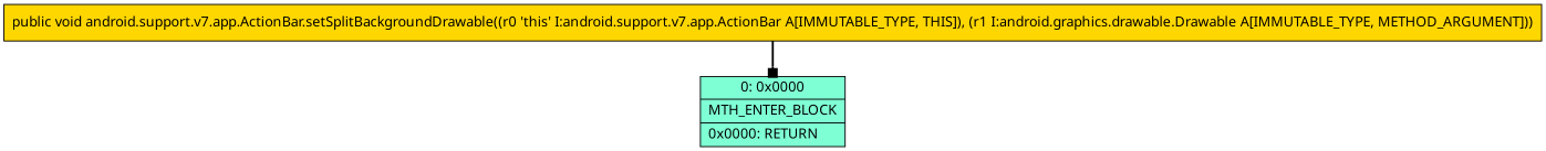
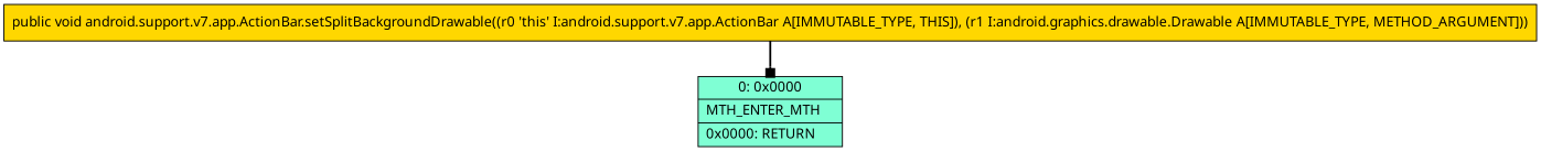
  digraph {
    fontname="Noto Sans"
    node [shape=record style=filled fontname="Noto Sans"]
-   n1 [label="{0\:\ 0x0000|MTH_ENTER_BLOCK\l|0x0000: RETURN   \l}" fillcolor=aquamarine]
+   n1 [label="{0\:\ 0x0000|MTH_ENTER_MTH\l|0x0000: RETURN   \l}" fillcolor=aquamarine]
    n2 [label="{public void android.support.v7.app.ActionBar.setSplitBackgroundDrawable((r0 'this' I:android.support.v7.app.ActionBar A[IMMUTABLE_TYPE, THIS]), (r1 I:android.graphics.drawable.Drawable A[IMMUTABLE_TYPE, METHOD_ARGUMENT])) }" fillcolor=gold]
    n2 -> n1 [style=bold arrowhead=box fontname="Noto Sans"]
  }
